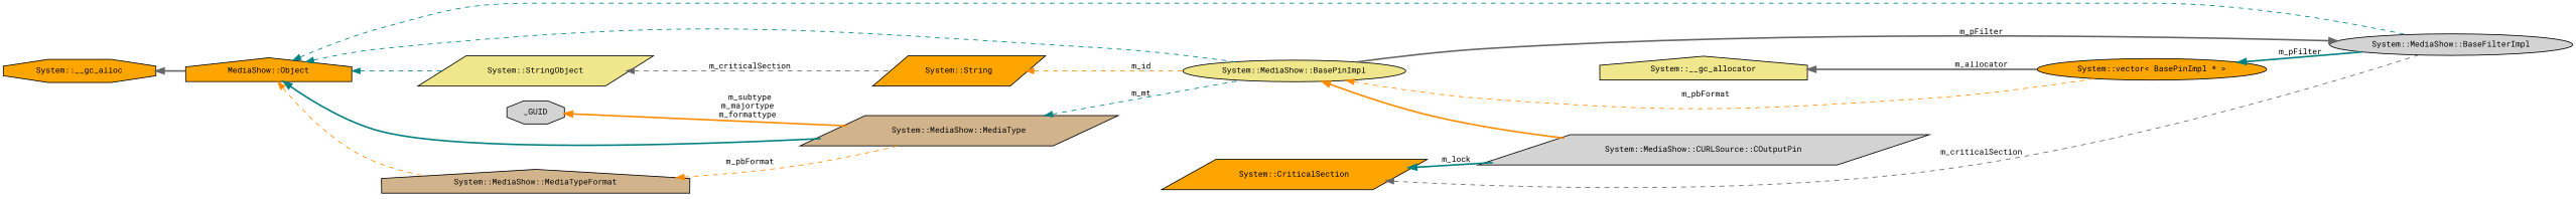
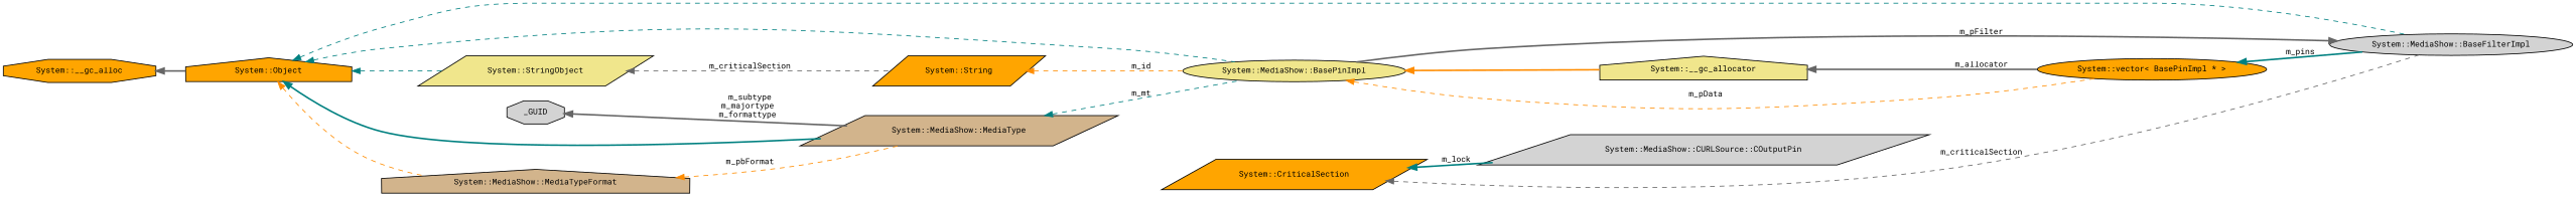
  digraph {
    fontname="Roboto Mono"
    rankdir=LR
    node [color=black fillcolor=orange fontname="Roboto Mono" fontsize=10 shape=parallelogram style=filled]
    edge [color=teal dir=back fontname="Roboto Mono" fontsize=10 labelfontname=Helvetica labelfontsize=10 style=dashed]
    n1 [fillcolor=lightgrey fontcolor=black height=0.2 label="System::MediaShow::CURLSource::COutputPin" width=0.4]
    n2 [fillcolor=khaki height=0.2 label="System::MediaShow::BasePinImpl" shape=ellipse width=0.4]
    n3 [height=0.2 label="System::vector\< BasePinImpl * \>" shape=ellipse width=0.4]
    n4 [fillcolor=lightgrey height=0.2 label="System::MediaShow::BaseFilterImpl" shape=ellipse width=0.4]
-   n5 [height=0.2 label="MediaShow::Object" shape=house width=0.4]
+   n5 [height=0.2 label="System::Object" shape=house width=0.4]
    n6 [fillcolor=tan height=0.2 label="System::MediaShow::MediaType" width=0.4]
    n7 [fillcolor=tan height=0.2 label="System::MediaShow::MediaTypeFormat" shape=house width=0.4]
    n8 [fillcolor=khaki height=0.2 label="System::StringObject" width=0.4]
    n9 [height=0.2 label="System::String" width=0.4]
    n10 [height=0.2 label="System::__gc_alloc" shape=octagon width=0.4]
    n11 [fillcolor=lightgrey height=0.2 label=_GUID shape=octagon width=0.4]
    n12 [height=0.2 label="System::CriticalSection" width=0.4]
    n13 [fillcolor=khaki height=0.2 label="System::__gc_allocator" shape=house width=0.4]
-   n2 -> n1 [color=darkorange style=bold]
-   n2 -> n3 [color=darkorange label=" m_pbFormat"]
-   n3 -> n4 [label=" m_pFilter" style=bold]
+   n2 -> n13 [color=darkorange style=bold]
+   n2 -> n3 [color=darkorange label=" m_pData"]
+   n3 -> n4 [label=" m_pins" style=bold]
    n4 -> n2 [color=gray40 label=" m_pFilter" style=bold]
    n5 -> n2
    n5 -> n4
    n5 -> n6 [style=bold]
    n5 -> n7 [color=darkorange]
    n5 -> n8
    n6 -> n2 [label=" m_mt"]
    n7 -> n6 [color=darkorange label=" m_pbFormat"]
    n8 -> n9 [color=gray40 label=" m_criticalSection"]
    n9 -> n2 [color=darkorange label=" m_id"]
    n10 -> n5 [color=gray40 style=bold]
-   n11 -> n6 [color=darkorange label=" m_subtype\nm_majortype\nm_formattype" style=bold]
+   n11 -> n6 [color=gray40 label=" m_subtype\nm_majortype\nm_formattype" style=bold]
    n12 -> n1 [label=" m_lock" style=bold]
    n12 -> n4 [color=gray40 label=" m_criticalSection"]
    n13 -> n3 [color=gray40 label=" m_allocator" style=bold]
  }
